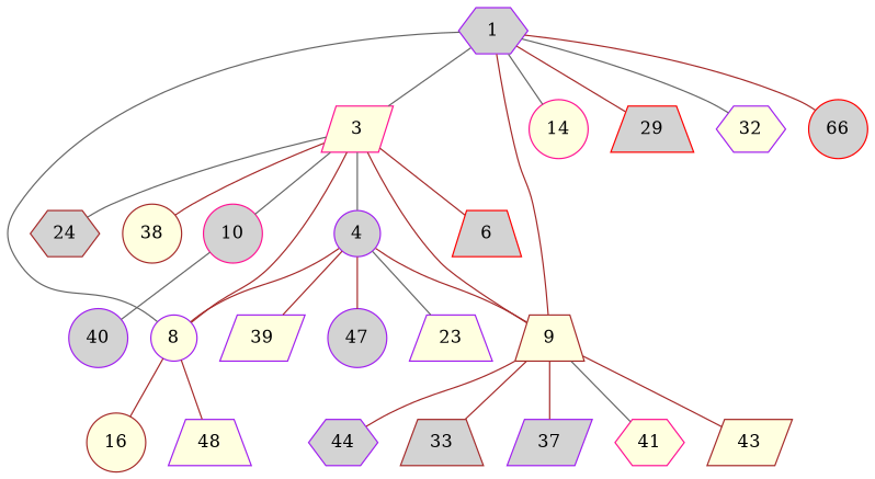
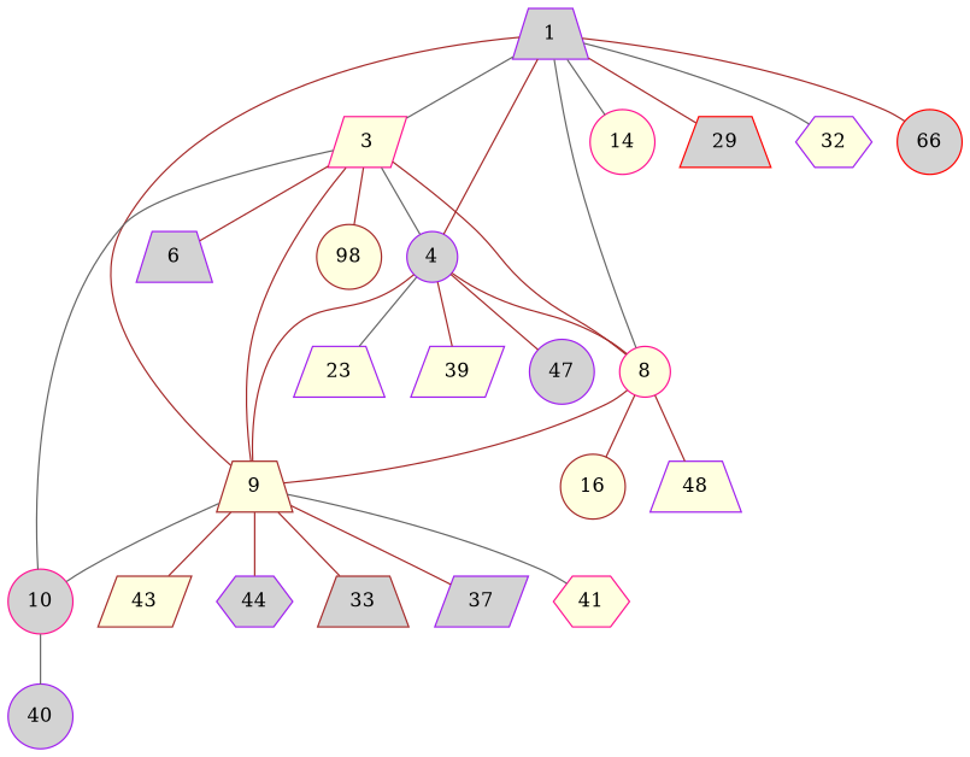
  graph {
    node [color=purple fillcolor=lightgrey shape=circle style=filled]
    edge [color=brown]
-   1 [shape=hexagon super="+7+2"]
+   1 [shape=trapezium super="+7+2"]
    3 [color=deeppink fillcolor=lightyellow shape=parallelogram super="+5"]
    4 [super="+30+13+15"]
-   8 [fillcolor=lightyellow]
+   8 [color=deeppink fillcolor=lightyellow]
    9 [color=brown fillcolor=lightyellow shape=trapezium super="+45+19+18+22"]
    14 [color=deeppink fillcolor=lightyellow]
    29 [color=red shape=trapezium]
    32 [fillcolor=lightyellow shape=hexagon]
    n9 [color=red label=66]
-   6 [color=red shape=trapezium]
+   6 [shape=trapezium]
    10 [color=deeppink super="+20+26+21"]
-   24 [color=brown shape=hexagon]
-   38 [color=brown fillcolor=lightyellow]
+   38 [color=brown fillcolor=lightyellow label=98]
    23 [fillcolor=lightyellow shape=trapezium]
    39 [fillcolor=lightyellow shape=parallelogram]
    n16 [label=47]
    16 [color=brown fillcolor=lightyellow super="+35+31"]
    48 [fillcolor=lightyellow shape=trapezium]
    33 [color=brown shape=trapezium]
    37 [shape=parallelogram]
    41 [color=deeppink fillcolor=lightyellow shape=hexagon]
    43 [color=brown fillcolor=lightyellow shape=parallelogram]
    44 [shape=hexagon]
    40
    1 -- 3 [color=gray40 weight=2]
+   1 -- 4
    1 -- 8 [color=gray40 weight=2]
    1 -- 9
    1 -- 14 [color=gray40]
    1 -- 29
    1 -- 32 [color=gray40]
    1 -- n9
    3 -- 4 [color=gray40]
    3 -- 8
    3 -- 9
    3 -- 6
    3 -- 10 [color=gray40]
-   3 -- 24 [color=gray40]
    3 -- 38
    4 -- 8
    4 -- 9
    4 -- 23 [color=gray40]
    4 -- 39
    4 -- n16
+   8 -- 9
    8 -- 16
    8 -- 48
+   9 -- 10 [color=gray40]
    9 -- 33
    9 -- 37
    9 -- 41 [color=gray40]
    9 -- 43
    9 -- 44
    10 -- 40 [color=gray40]
  }
